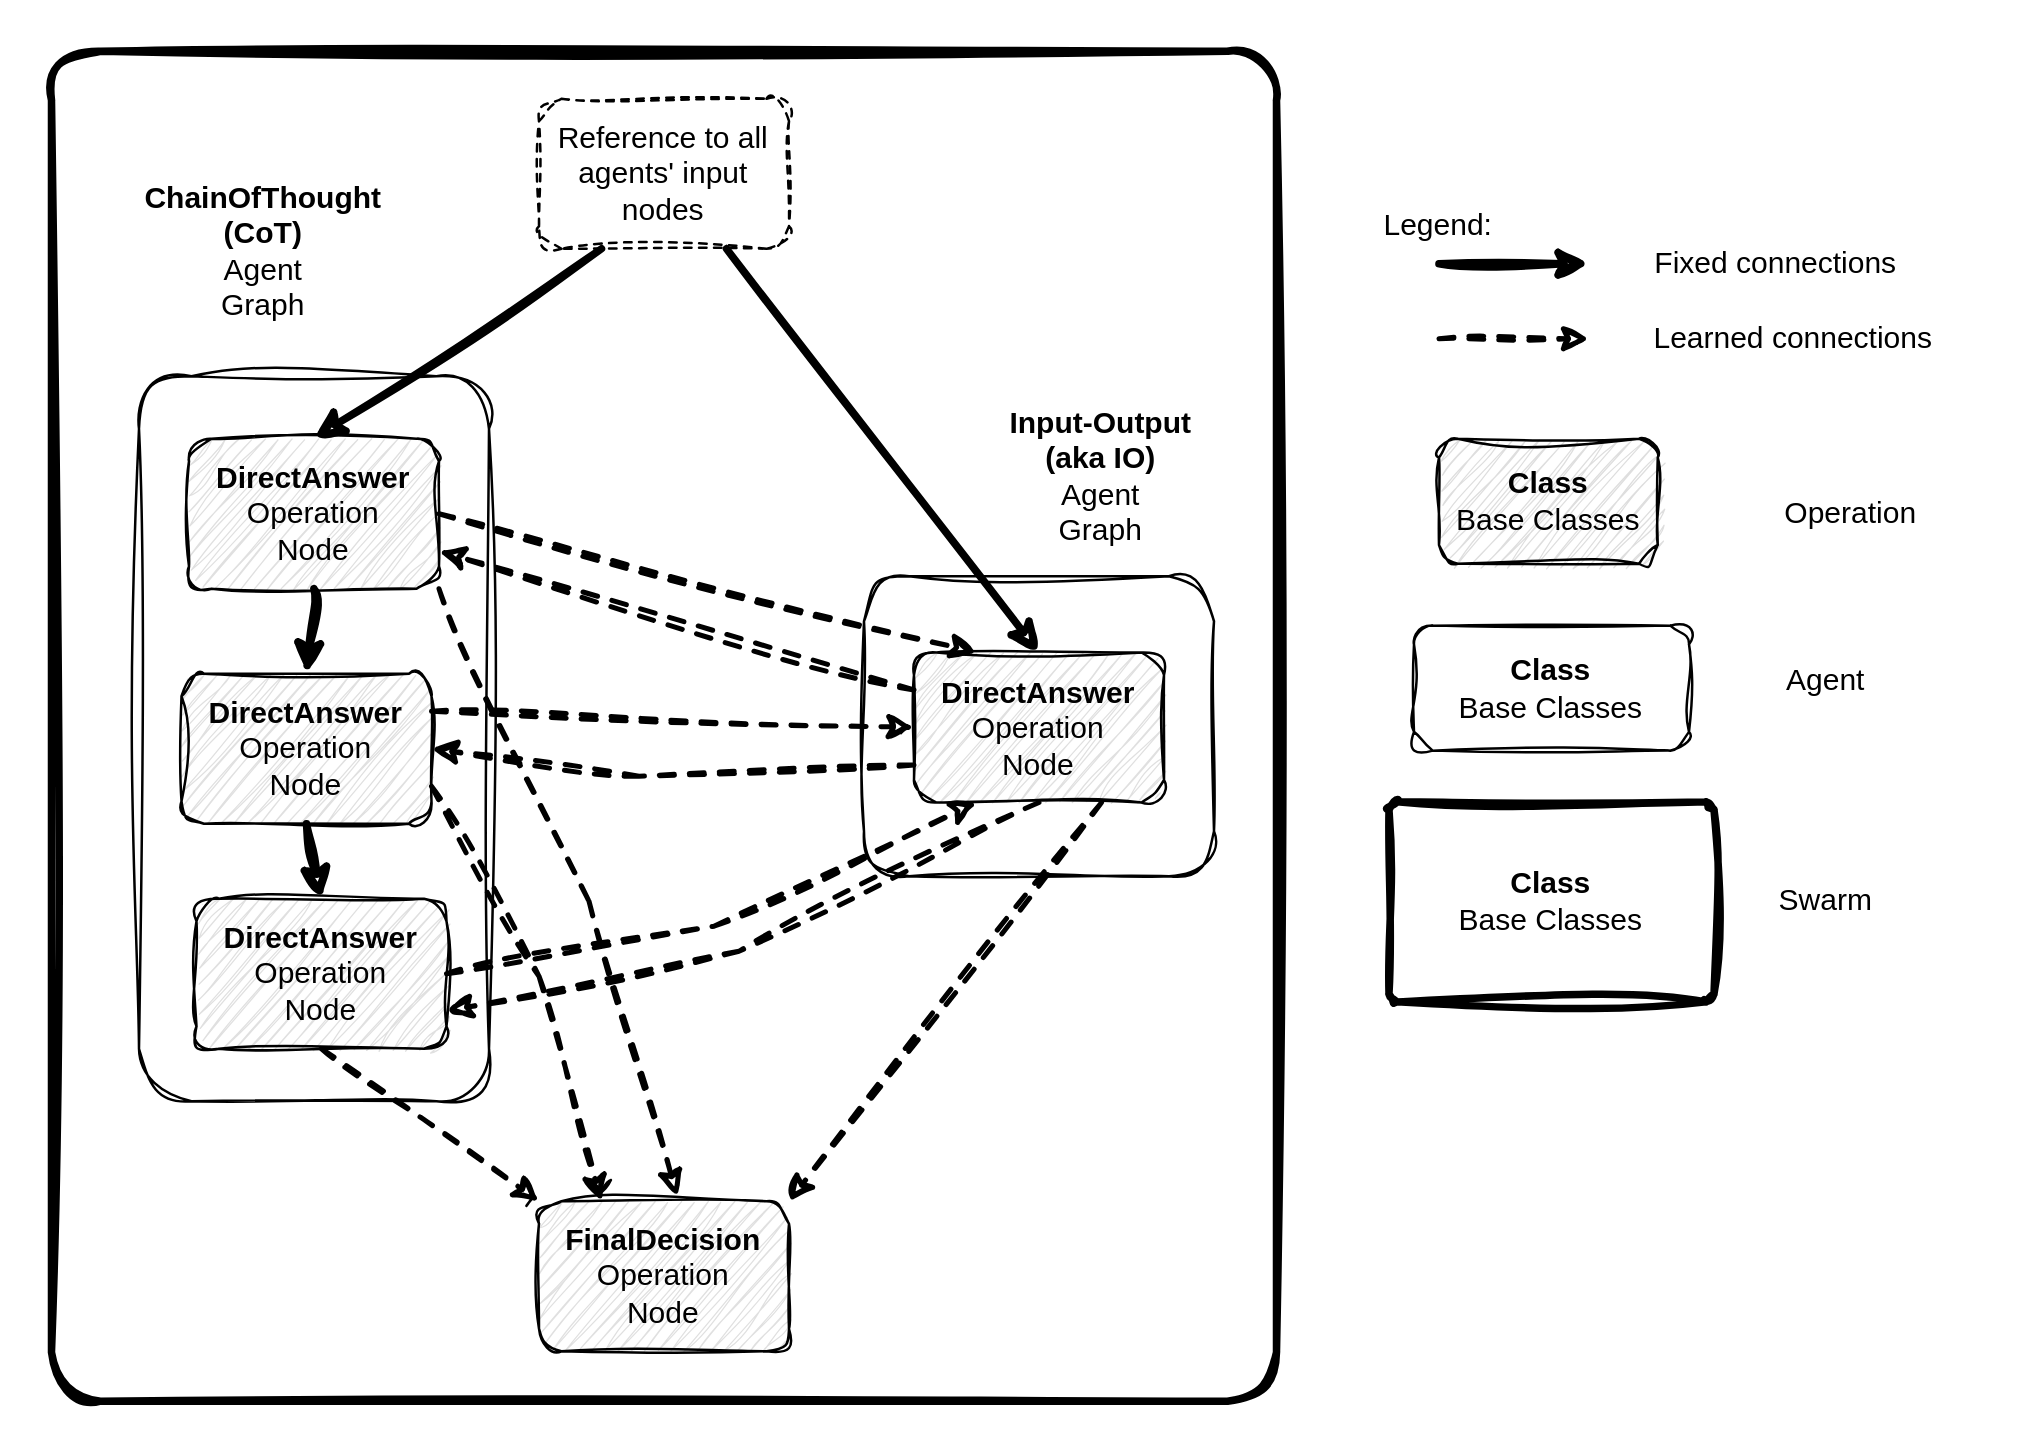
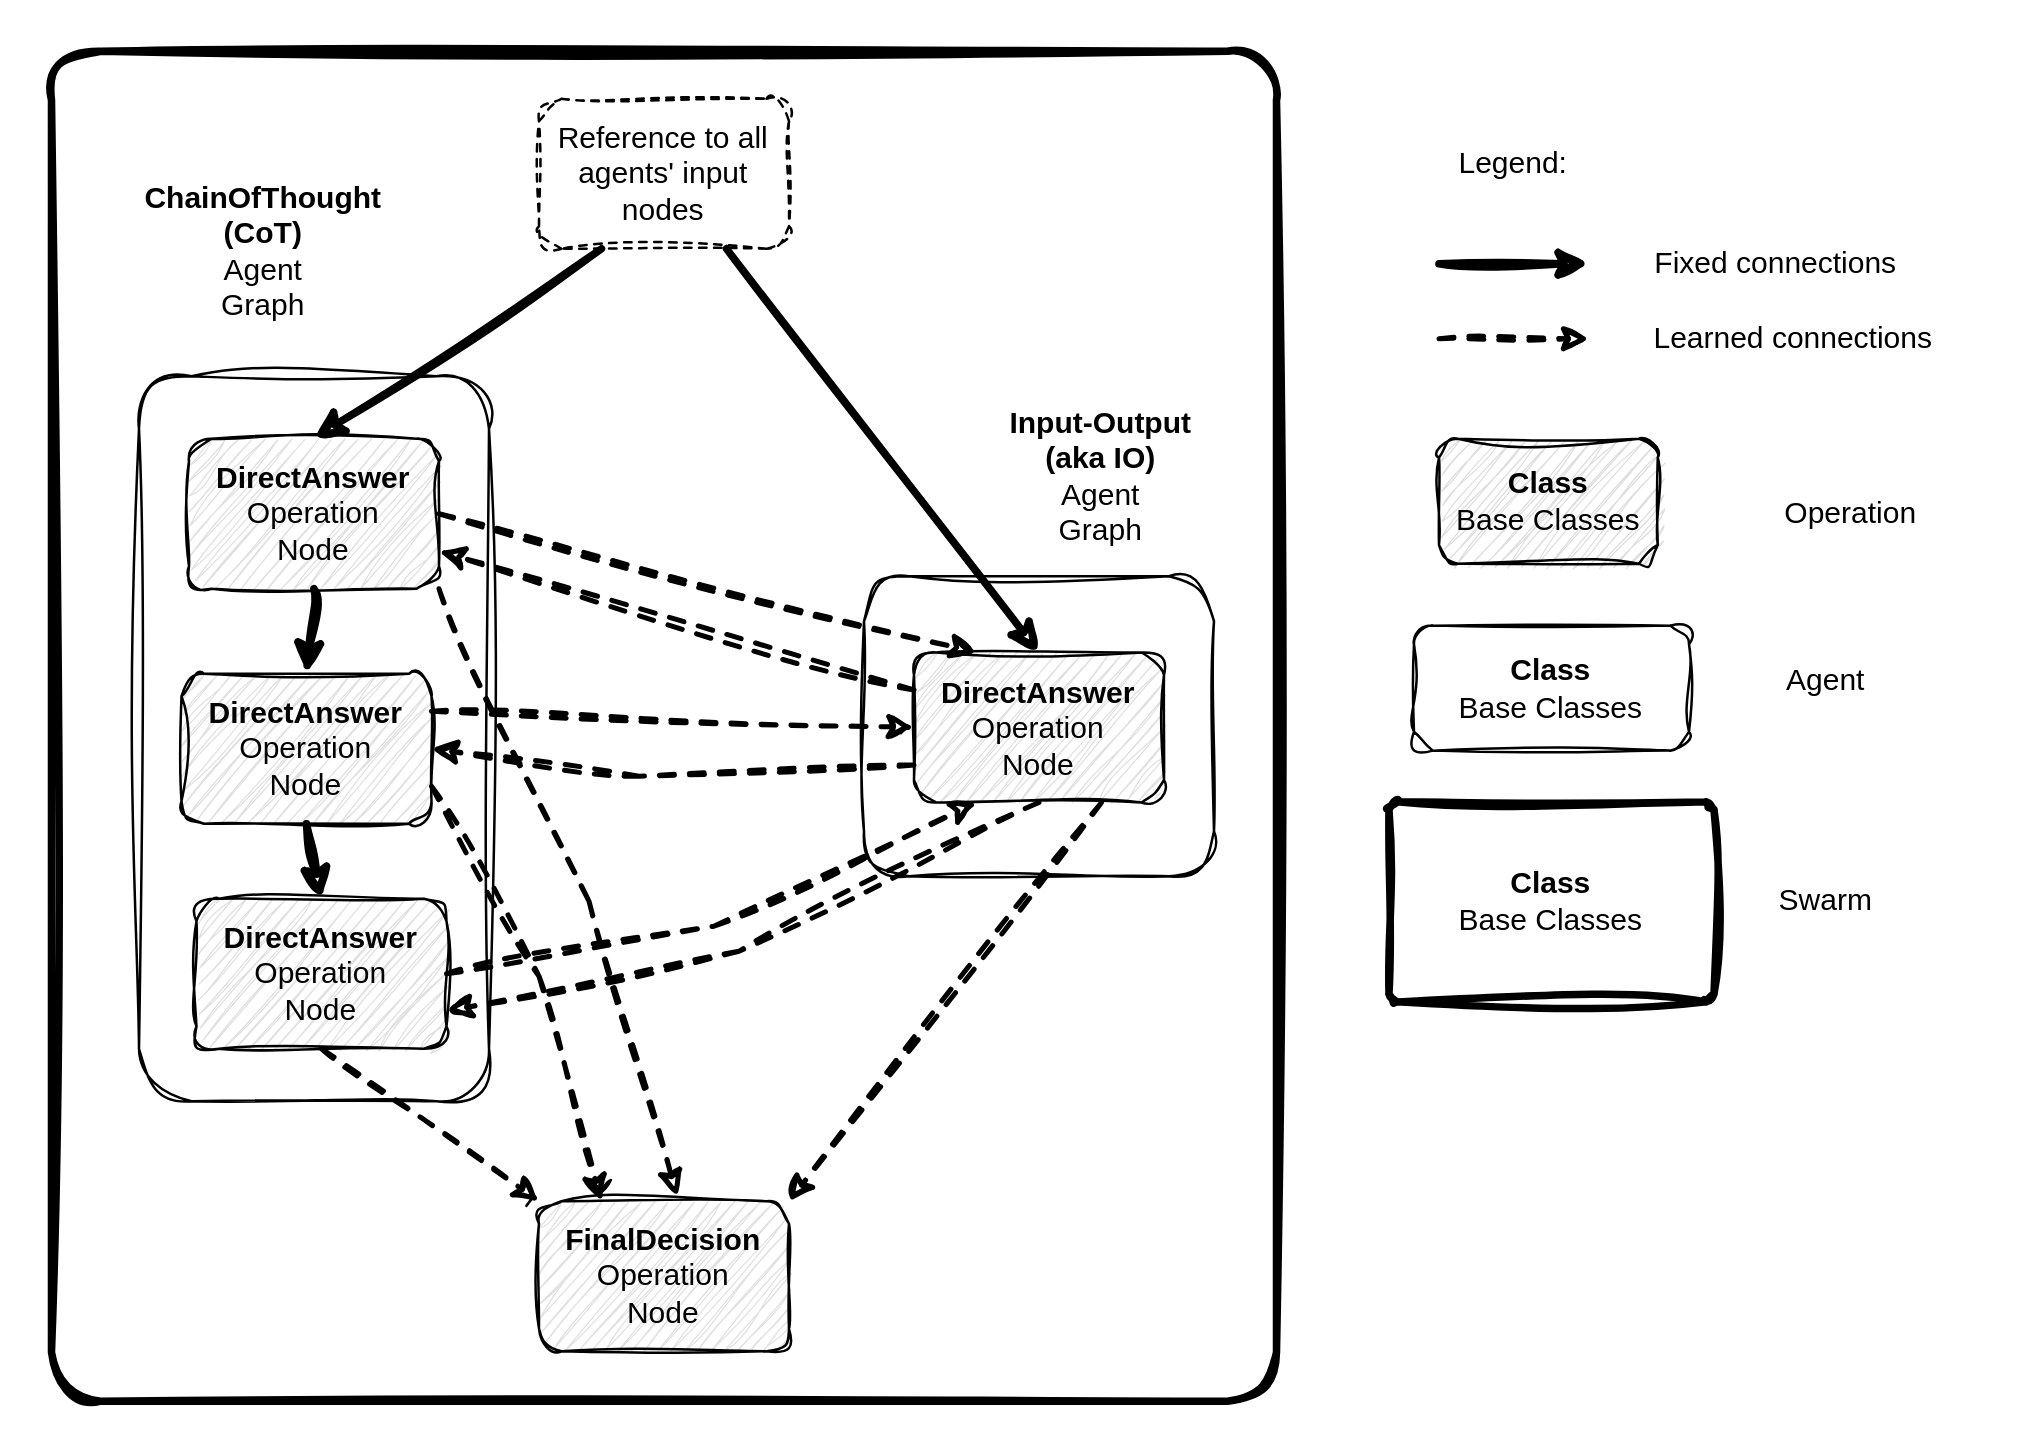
  <mxCell id="0" />
  <mxCell id="1" parent="0" />
  <mxCell id="2" value="" style="rounded=1;whiteSpace=wrap;html=1;sketch=1;curveFitting=1;jiggle=2;" parent="1" vertex="1"><mxGeometry x="55" y="150" width="140" height="290" as="geometry" /></mxCell>
  <mxCell id="3" value="" style="rounded=1;whiteSpace=wrap;html=1;sketch=1;curveFitting=1;jiggle=2;" parent="1" vertex="1"><mxGeometry x="345" y="230" width="140" height="120" as="geometry" /></mxCell>
  <mxCell id="4" value="&lt;b&gt;DirectAnswer&lt;/b&gt;&lt;br&gt;Operation&lt;br&gt;Node" style="rounded=1;whiteSpace=wrap;html=1;sketch=1;curveFitting=1;jiggle=2;fillColor=#e0e0e0;" parent="1" vertex="1"><mxGeometry x="365" y="260.5" width="100" height="60" as="geometry" /></mxCell>
  <mxCell id="5" value="&lt;b&gt;Input-Output&lt;br&gt;(aka IO)&lt;br&gt;&lt;/b&gt;Agent&lt;br&gt;Graph" style="text;html=1;strokeColor=none;fillColor=none;align=center;verticalAlign=middle;whiteSpace=wrap;rounded=0;" parent="1" vertex="1"><mxGeometry x="395" y="160" width="90" height="60" as="geometry" /></mxCell>
  <mxCell id="6" value="&lt;b&gt;ChainOfThought (CoT)&lt;br&gt;&lt;/b&gt;Agent&lt;br&gt;Graph" style="text;html=1;strokeColor=none;fillColor=none;align=center;verticalAlign=middle;whiteSpace=wrap;rounded=0;" parent="1" vertex="1"><mxGeometry x="55" y="69.75" width="100" height="60" as="geometry" /></mxCell>
  <mxCell id="7" value="&lt;b&gt;DirectAnswer&lt;/b&gt;&lt;br&gt;Operation&lt;br&gt;Node" style="rounded=1;whiteSpace=wrap;html=1;sketch=1;curveFitting=1;jiggle=2;fillColor=#e0e0e0;" parent="1" vertex="1"><mxGeometry x="75" y="175" width="100" height="60" as="geometry" /></mxCell>
  <mxCell id="8" value="&lt;b&gt;DirectAnswer&lt;/b&gt;&lt;br&gt;Operation&lt;br&gt;Node" style="rounded=1;whiteSpace=wrap;html=1;sketch=1;curveFitting=1;jiggle=2;fillColor=#e0e0e0;" parent="1" vertex="1"><mxGeometry x="72" y="269" width="100" height="60" as="geometry" /></mxCell>
  <mxCell id="9" value="&lt;b&gt;DirectAnswer&lt;/b&gt;&lt;br&gt;Operation&lt;br&gt;Node" style="rounded=1;whiteSpace=wrap;html=1;sketch=1;curveFitting=1;jiggle=2;fillColor=#e0e0e0;" parent="1" vertex="1"><mxGeometry x="78" y="359" width="100" height="60" as="geometry" /></mxCell>
  <mxCell id="10" value="" style="endArrow=classic;html=1;rounded=0;exitX=0.5;exitY=1;exitDx=0;exitDy=0;entryX=0.5;entryY=0;entryDx=0;entryDy=0;strokeWidth=3;sketch=1;curveFitting=1;jiggle=2;" parent="1" source="7" target="8" edge="1"><mxGeometry width="50" height="50" relative="1" as="geometry"><mxPoint x="245" y="345" as="sourcePoint" /><mxPoint x="295" y="295" as="targetPoint" /></mxGeometry></mxCell>
  <mxCell id="11" value="" style="endArrow=classic;html=1;rounded=0;exitX=0.5;exitY=1;exitDx=0;exitDy=0;entryX=0.5;entryY=0;entryDx=0;entryDy=0;strokeWidth=3;sketch=1;curveFitting=1;jiggle=2;" parent="1" source="8" target="9" edge="1"><mxGeometry width="50" height="50" relative="1" as="geometry"><mxPoint x="135" y="245" as="sourcePoint" /><mxPoint x="135" y="279" as="targetPoint" /></mxGeometry></mxCell>
  <mxCell id="12" value="" style="endArrow=classic;html=1;rounded=0;strokeWidth=3;sketch=1;curveFitting=1;jiggle=2;" parent="1" edge="1"><mxGeometry width="50" height="50" relative="1" as="geometry"><mxPoint x="575" y="105" as="sourcePoint" /><mxPoint x="635" y="105" as="targetPoint" /></mxGeometry></mxCell>
  <mxCell id="13" value="" style="endArrow=classic;html=1;rounded=0;strokeWidth=2;dashed=1;sketch=1;curveFitting=1;jiggle=2;" parent="1" edge="1"><mxGeometry width="50" height="50" relative="1" as="geometry"><mxPoint x="575" y="135" as="sourcePoint" /><mxPoint x="635" y="135" as="targetPoint" /></mxGeometry></mxCell>
  <mxCell id="14" value="Fixed connections" style="text;html=1;strokeColor=none;fillColor=none;align=center;verticalAlign=middle;whiteSpace=wrap;rounded=0;" parent="1" vertex="1"><mxGeometry x="650" y="90" width="120" height="30" as="geometry" /></mxCell>
  <mxCell id="15" value="Learned connections" style="text;html=1;strokeColor=none;fillColor=none;align=center;verticalAlign=middle;whiteSpace=wrap;rounded=0;" parent="1" vertex="1"><mxGeometry x="652" y="120" width="130" height="30" as="geometry" /></mxCell>
  <mxCell id="16" value="" style="rounded=1;whiteSpace=wrap;html=1;fillColor=none;sketch=1;curveFitting=1;jiggle=2;arcSize=4;movable=1;resizable=1;rotatable=1;deletable=1;editable=1;locked=0;connectable=1;strokeWidth=3;" parent="1" vertex="1"><mxGeometry x="20" y="20" width="490" height="540" as="geometry" /></mxCell>
- <mxCell id="17" value="Legend:" style="text;html=1;strokeColor=none;fillColor=none;align=center;verticalAlign=middle;whiteSpace=wrap;rounded=0;" parent="1" vertex="1"><mxGeometry x="545" y="75" width="60" height="30" as="geometry" /></mxCell>
+ <mxCell id="17" value="Legend:" style="text;html=1;strokeColor=none;fillColor=none;align=center;verticalAlign=middle;whiteSpace=wrap;rounded=0;" parent="1" vertex="1"><mxGeometry x="575" y="50" width="60" height="30" as="geometry" /></mxCell>
  <mxCell id="18" value="&lt;b&gt;FinalDecision&lt;br&gt;&lt;/b&gt;Operation&lt;br&gt;Node" style="rounded=1;whiteSpace=wrap;html=1;sketch=1;curveFitting=1;jiggle=2;fillColor=#e0e0e0;" parent="1" vertex="1"><mxGeometry x="215" y="480" width="100" height="60" as="geometry" /></mxCell>
  <mxCell id="19" value="Reference to all agents' input nodes" style="rounded=1;whiteSpace=wrap;html=1;sketch=1;curveFitting=1;jiggle=2;dashed=1;" parent="1" vertex="1"><mxGeometry x="215" y="39" width="100" height="60" as="geometry" /></mxCell>
  <mxCell id="20" value="" style="endArrow=classic;html=1;rounded=0;exitX=0.25;exitY=1;exitDx=0;exitDy=0;strokeWidth=3;entryX=0.5;entryY=0;entryDx=0;entryDy=0;sketch=1;curveFitting=1;jiggle=2;" parent="1" source="19" target="7" edge="1"><mxGeometry width="50" height="50" relative="1" as="geometry"><mxPoint x="135" y="155" as="sourcePoint" /><mxPoint x="125" y="110" as="targetPoint" /></mxGeometry></mxCell>
  <mxCell id="21" value="" style="endArrow=classic;html=1;rounded=0;exitX=0.75;exitY=1;exitDx=0;exitDy=0;strokeWidth=3;entryX=0.5;entryY=0;entryDx=0;entryDy=0;sketch=1;curveFitting=1;jiggle=2;" parent="1" source="19" target="4" edge="1"><mxGeometry width="50" height="50" relative="1" as="geometry"><mxPoint x="320" y="110" as="sourcePoint" /><mxPoint x="415" y="190.5" as="targetPoint" /></mxGeometry></mxCell>
  <mxCell id="22" value="" style="endArrow=classic;html=1;rounded=0;strokeWidth=2;dashed=1;sketch=1;curveFitting=1;jiggle=2;entryX=0;entryY=0;entryDx=0;entryDy=0;exitX=0.5;exitY=1;exitDx=0;exitDy=0;" parent="1" source="9" target="18" edge="1"><mxGeometry width="50" height="50" relative="1" as="geometry"><mxPoint x="125" y="490" as="sourcePoint" /><mxPoint x="305" y="418.13" as="targetPoint" /></mxGeometry></mxCell>
  <mxCell id="23" value="" style="endArrow=classic;html=1;rounded=0;strokeWidth=2;dashed=1;sketch=1;curveFitting=1;jiggle=2;exitX=0.75;exitY=1;exitDx=0;exitDy=0;entryX=1;entryY=0;entryDx=0;entryDy=0;" parent="1" source="4" target="18" edge="1"><mxGeometry width="50" height="50" relative="1" as="geometry"><mxPoint x="415" y="389.5" as="sourcePoint" /><mxPoint x="290" y="480" as="targetPoint" /></mxGeometry></mxCell>
  <mxCell id="24" value="" style="endArrow=classic;html=1;rounded=0;strokeWidth=2;dashed=1;sketch=1;curveFitting=1;jiggle=2;entryX=0.25;entryY=0;entryDx=0;entryDy=0;exitX=1;exitY=0.5;exitDx=0;exitDy=0;" parent="1" source="7" target="4" edge="1"><mxGeometry width="50" height="50" relative="1" as="geometry"><mxPoint x="215" y="329.5" as="sourcePoint" /><mxPoint x="335" y="389.5" as="targetPoint" /></mxGeometry></mxCell>
  <mxCell id="25" value="" style="endArrow=classic;html=1;rounded=0;strokeWidth=2;dashed=1;sketch=1;curveFitting=1;jiggle=2;entryX=1;entryY=0.75;entryDx=0;entryDy=0;exitX=0;exitY=0.25;exitDx=0;exitDy=0;" parent="1" source="4" target="7" edge="1"><mxGeometry width="50" height="50" relative="1" as="geometry"><mxPoint x="185" y="215" as="sourcePoint" /><mxPoint x="375" y="271" as="targetPoint" /></mxGeometry></mxCell>
  <mxCell id="26" value="" style="endArrow=classic;html=1;rounded=0;strokeWidth=2;dashed=1;sketch=1;curveFitting=1;jiggle=2;entryX=0.554;entryY=-0.032;entryDx=0;entryDy=0;exitX=1;exitY=1;exitDx=0;exitDy=0;entryPerimeter=0;" parent="1" source="7" target="18" edge="1"><mxGeometry width="50" height="50" relative="1" as="geometry"><mxPoint x="185" y="215" as="sourcePoint" /><mxPoint x="400" y="271" as="targetPoint" /><Array as="points"><mxPoint x="235" y="360" /></Array></mxGeometry></mxCell>
  <mxCell id="27" value="" style="endArrow=classic;html=1;rounded=0;strokeWidth=2;dashed=1;sketch=1;curveFitting=1;jiggle=2;entryX=0.25;entryY=0;entryDx=0;entryDy=0;exitX=1;exitY=0.75;exitDx=0;exitDy=0;" parent="1" source="8" edge="1" target="18"><mxGeometry width="50" height="50" relative="1" as="geometry"><mxPoint x="172" y="296.54" as="sourcePoint" /><mxPoint x="251.5" y="550" as="targetPoint" /><Array as="points"><mxPoint x="215" y="390" /></Array></mxGeometry></mxCell>
  <mxCell id="28" value="" style="endArrow=classic;html=1;rounded=0;strokeWidth=2;dashed=1;sketch=1;curveFitting=1;jiggle=2;entryX=0;entryY=0.5;entryDx=0;entryDy=0;exitX=1;exitY=0.25;exitDx=0;exitDy=0;" parent="1" target="4" edge="1" source="8"><mxGeometry width="50" height="50" relative="1" as="geometry"><mxPoint x="175" y="300" as="sourcePoint" /><mxPoint x="261" y="562" as="targetPoint" /><Array as="points" /></mxGeometry></mxCell>
  <mxCell id="29" value="" style="endArrow=classic;html=1;rounded=0;strokeWidth=2;dashed=1;sketch=1;curveFitting=1;jiggle=2;exitX=0;exitY=0.75;exitDx=0;exitDy=0;entryX=1;entryY=0.5;entryDx=0;entryDy=0;" parent="1" source="4" edge="1" target="8"><mxGeometry width="50" height="50" relative="1" as="geometry"><mxPoint x="185" y="310" as="sourcePoint" /><mxPoint x="155" y="330" as="targetPoint" /><Array as="points"><mxPoint x="255" y="310" /></Array></mxGeometry></mxCell>
  <mxCell id="30" value="" style="endArrow=classic;html=1;rounded=0;strokeWidth=2;dashed=1;sketch=1;curveFitting=1;jiggle=2;entryX=0.25;entryY=1;entryDx=0;entryDy=0;exitX=1;exitY=0.5;exitDx=0;exitDy=0;" parent="1" source="9" target="4" edge="1"><mxGeometry width="50" height="50" relative="1" as="geometry"><mxPoint x="165" y="472.5" as="sourcePoint" /><mxPoint x="255" y="560" as="targetPoint" /><Array as="points"><mxPoint x="285" y="370" /></Array></mxGeometry></mxCell>
  <mxCell id="31" value="&lt;b&gt;Class&lt;br&gt;&lt;/b&gt;Base Classes" style="rounded=1;whiteSpace=wrap;html=1;sketch=1;curveFitting=1;jiggle=2;fillColor=#dedede;" parent="1" vertex="1"><mxGeometry x="575" y="175" width="87.5" height="50" as="geometry" /></mxCell>
  <mxCell id="32" value="&lt;b style=&quot;border-color: var(--border-color);&quot;&gt;Class&lt;br style=&quot;border-color: var(--border-color);&quot;&gt;&lt;/b&gt;Base Classes" style="rounded=1;whiteSpace=wrap;html=1;sketch=1;curveFitting=1;jiggle=2;" parent="1" vertex="1"><mxGeometry x="565" y="249.75" width="110" height="50" as="geometry" /></mxCell>
  <mxCell id="33" value="&lt;b style=&quot;border-color: var(--border-color);&quot;&gt;Class&lt;br style=&quot;border-color: var(--border-color);&quot;&gt;&lt;/b&gt;Base Classes" style="rounded=1;whiteSpace=wrap;html=1;fillColor=none;sketch=1;curveFitting=1;jiggle=2;arcSize=4;movable=1;resizable=1;rotatable=1;deletable=1;editable=1;locked=0;connectable=1;strokeWidth=3;" parent="1" vertex="1"><mxGeometry x="555" y="320.25" width="130" height="80" as="geometry" /></mxCell>
  <mxCell id="34" value="Operation" style="text;html=1;strokeColor=none;fillColor=none;align=center;verticalAlign=middle;whiteSpace=wrap;rounded=0;" parent="1" vertex="1"><mxGeometry x="695" y="190" width="90" height="30" as="geometry" /></mxCell>
  <mxCell id="35" value="Agent" style="text;html=1;strokeColor=none;fillColor=none;align=center;verticalAlign=middle;whiteSpace=wrap;rounded=0;" parent="1" vertex="1"><mxGeometry x="685" y="257.25" width="90" height="30" as="geometry" /></mxCell>
  <mxCell id="36" value="Swarm" style="text;html=1;strokeColor=none;fillColor=none;align=center;verticalAlign=middle;whiteSpace=wrap;rounded=0;" parent="1" vertex="1"><mxGeometry x="685" y="345.25" width="90" height="30" as="geometry" /></mxCell>
  <mxCell id="37" value="" style="endArrow=classic;html=1;rounded=0;strokeWidth=2;dashed=1;sketch=1;curveFitting=1;jiggle=2;exitX=0.5;exitY=1;exitDx=0;exitDy=0;entryX=1;entryY=0.75;entryDx=0;entryDy=0;" edge="1" parent="1" source="4" target="9"><mxGeometry width="50" height="50" relative="1" as="geometry"><mxPoint x="188" y="399" as="sourcePoint" /><mxPoint x="315" y="440" as="targetPoint" /><Array as="points"><mxPoint x="295" y="380" /></Array></mxGeometry></mxCell>
